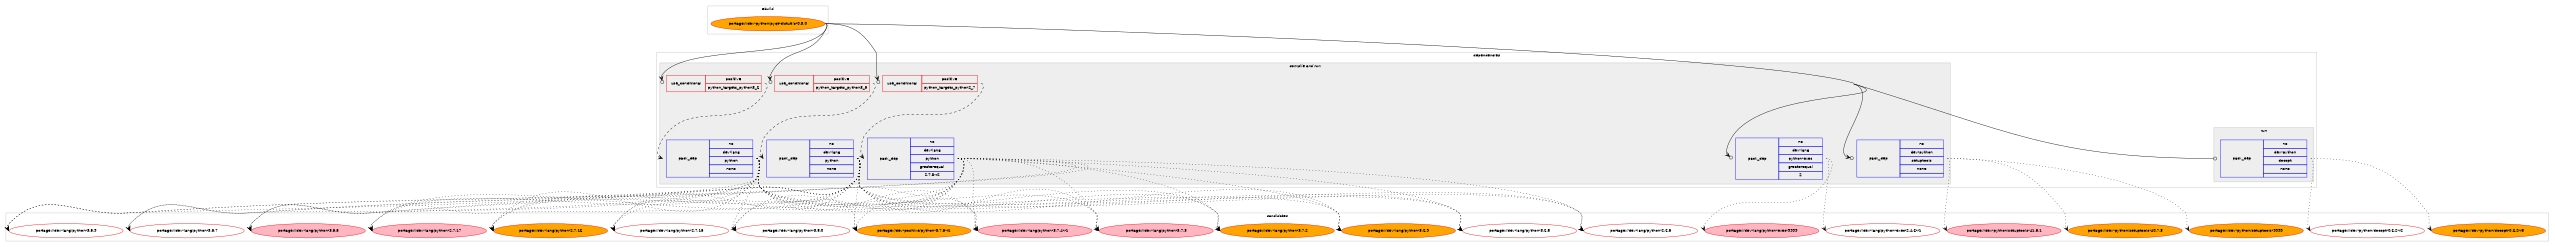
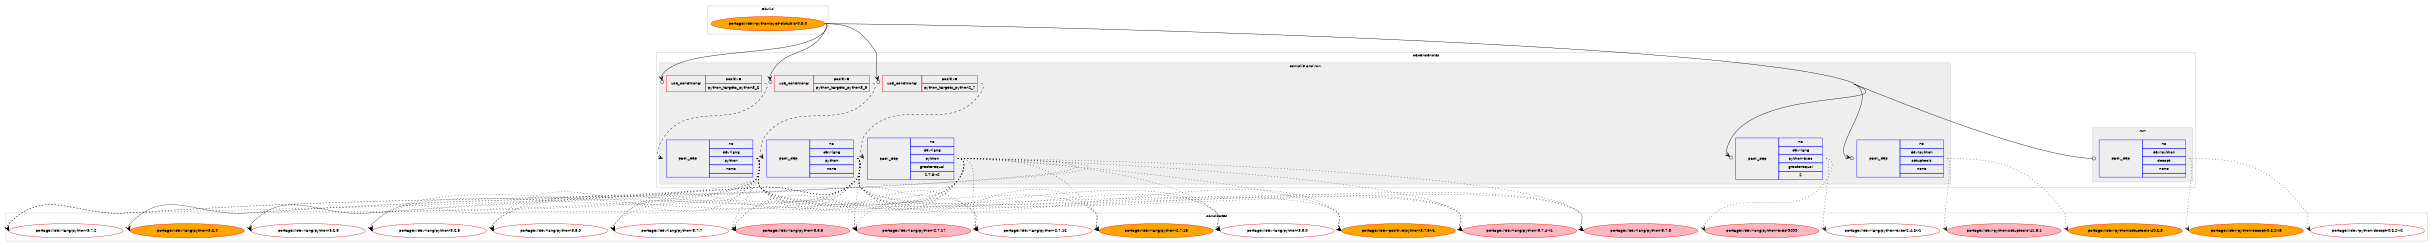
  digraph {
    compound=true
    concentrate=true
    fontname=Helvetica
    fontsize=10
    newrank=true
    rankdir=TB
    ranksep=1.5
    node [color=red fontname=Helvetica fontsize=10 style=filled]
    edge [arrowhead=vee headport=w style=dotted tailport=e weight=100]
    n1 [fillcolor=orange label="portage://dev-python/pyqt-distutils-0.3.0" width=4]
    n2 [color=blue label=<<TABLE BORDER="0" CELLBORDER="1" CELLSPACING="0" CELLPADDING="4" WIDTH="220"><TR><TD ROWSPAN="6" CELLPADDING="30">pack_dep</TD></TR><TR><TD WIDTH="110">no</TD></TR><TR><TD>dev-lang</TD></TR><TR><TD>python</TD></TR><TR><TD>greaterequal</TD></TR><TR><TD>2.7.5-r2</TD></TR></TABLE>> shape=none style=""]
    n3 [label=<<TABLE BORDER="0" CELLBORDER="1" CELLSPACING="0" CELLPADDING="4"><TR><TD ROWSPAN="3" CELLPADDING="10">use_conditional</TD></TR><TR><TD>positive</TD></TR><TR><TD>python_targets_python2_7</TD></TR></TABLE>> shape=none style=""]
    n4 [color=blue label=<<TABLE BORDER="0" CELLBORDER="1" CELLSPACING="0" CELLPADDING="4" WIDTH="220"><TR><TD ROWSPAN="6" CELLPADDING="30">pack_dep</TD></TR><TR><TD WIDTH="110">no</TD></TR><TR><TD>dev-lang</TD></TR><TR><TD>python</TD></TR><TR><TD>none</TD></TR><TR><TD></TD></TR></TABLE>> shape=none style=""]
    n5 [label=<<TABLE BORDER="0" CELLBORDER="1" CELLSPACING="0" CELLPADDING="4"><TR><TD ROWSPAN="3" CELLPADDING="10">use_conditional</TD></TR><TR><TD>positive</TD></TR><TR><TD>python_targets_python3_5</TD></TR></TABLE>> shape=none style=""]
    n6 [color=blue label=<<TABLE BORDER="0" CELLBORDER="1" CELLSPACING="0" CELLPADDING="4" WIDTH="220"><TR><TD ROWSPAN="6" CELLPADDING="30">pack_dep</TD></TR><TR><TD WIDTH="110">no</TD></TR><TR><TD>dev-lang</TD></TR><TR><TD>python</TD></TR><TR><TD>none</TD></TR><TR><TD></TD></TR></TABLE>> shape=none style=""]
    n7 [label=<<TABLE BORDER="0" CELLBORDER="1" CELLSPACING="0" CELLPADDING="4"><TR><TD ROWSPAN="3" CELLPADDING="10">use_conditional</TD></TR><TR><TD>positive</TD></TR><TR><TD>python_targets_python3_6</TD></TR></TABLE>> shape=none style=""]
    n8 [color=blue label=<<TABLE BORDER="0" CELLBORDER="1" CELLSPACING="0" CELLPADDING="4" WIDTH="220"><TR><TD ROWSPAN="6" CELLPADDING="30">pack_dep</TD></TR><TR><TD WIDTH="110">no</TD></TR><TR><TD>dev-lang</TD></TR><TR><TD>python-exec</TD></TR><TR><TD>greaterequal</TD></TR><TR><TD>2</TD></TR></TABLE>> shape=none style=""]
    n9 [color=blue label=<<TABLE BORDER="0" CELLBORDER="1" CELLSPACING="0" CELLPADDING="4" WIDTH="220"><TR><TD ROWSPAN="6" CELLPADDING="30">pack_dep</TD></TR><TR><TD WIDTH="110">no</TD></TR><TR><TD>dev-python</TD></TR><TR><TD>setuptools</TD></TR><TR><TD>none</TD></TR><TR><TD></TD></TR></TABLE>> shape=none style=""]
    n10 [color=blue label=<<TABLE BORDER="0" CELLBORDER="1" CELLSPACING="0" CELLPADDING="4" WIDTH="220"><TR><TD ROWSPAN="6" CELLPADDING="30">pack_dep</TD></TR><TR><TD WIDTH="110">no</TD></TR><TR><TD>dev-python</TD></TR><TR><TD>docopt</TD></TR><TR><TD>none</TD></TR><TR><TD></TD></TR></TABLE>> shape=none style=""]
-   n11 [fillcolor=white label="portage://dev-lang/python-2.7.15" width=4]
-   n12 [fillcolor=orange label="portage://dev-lang/python-2.7.16" width=4]
+   n11 [fillcolor=orange label="portage://dev-lang/python-2.7.15" width=4]
+   n12 [fillcolor=white label="portage://dev-lang/python-2.7.16" width=4]
    n13 [fillcolor=lightpink label="portage://dev-lang/python-2.7.17" width=4]
    n14 [fillcolor=lightpink label="portage://dev-lang/python-3.5.5" width=4]
-   n15 [fillcolor=white label="portage://dev-lang/python-3.5.7" width=4]
+   n15 [fillcolor=white label="portage://dev-lang/python-3.7.7" width=4]
    n16 [fillcolor=white label="portage://dev-lang/python-3.5.9" width=4]
-   n17 [fillcolor=white label="portage://dev-lang/python-2.6.5" width=4]
+   n17 [fillcolor=white label="portage://dev-lang/python-3.6.5" width=4]
    n18 [fillcolor=white label="portage://dev-lang/python-3.6.8" width=4]
    n19 [fillcolor=orange label="portage://dev-lang/python-3.6.9" width=4]
-   n20 [fillcolor=orange label="portage://dev-lang/python-3.7.2" width=4]
+   n20 [fillcolor=white label="portage://dev-lang/python-3.7.2" width=4]
    n21 [fillcolor=lightpink label="portage://dev-lang/python-3.7.3" width=4]
    n22 [fillcolor=lightpink label="portage://dev-lang/python-3.7.4-r1" width=4]
    n23 [fillcolor=orange label="portage://dev-positive/python-3.7.5-r1" width=4]
    n24 [fillcolor=white label="portage://dev-lang/python-3.8.0" width=4]
    n25 [fillcolor=white label="portage://dev-lang/python-exec-2.4.6-r1" width=4]
    n26 [fillcolor=lightpink label="portage://dev-lang/python-exec-9999" width=4]
-   n27 [fillcolor=orange label="portage://dev-python/setuptools-40.7.3" width=4]
+   n27 [fillcolor=orange label="portage://dev-python/setuptools-40.6.3" width=4]
    n28 [fillcolor=lightpink label="portage://dev-python/setuptools-41.5.1" width=4]
-   n29 [fillcolor=orange label="portage://dev-python/setuptools-9999" width=4]
    n30 [fillcolor=white label="portage://dev-python/docopt-0.6.2-r2" width=4]
    n31 [fillcolor=orange label="portage://dev-python/docopt-0.6.2-r3" width=4]
    subgraph cluster_1 {
      color=gray
      label=<<i>ebuild</i>>
      rank=same
      n1
    }
    subgraph cluster_2 {
      color=gray
      label=<<i>dependencies</i>>
      subgraph cluster_3 {
        color=gray
        fillcolor="#eeeeee"
        label=<<i>compile</i>>
        style=filled
      }
      subgraph cluster_4 {
        color=gray
        fillcolor="#eeeeee"
        label=<<i>compile and run</i>>
        style=filled
        subgraph sub_5 {
          color=gray
          fillcolor="#eeeeee"
          label=<<i>compile and run</i>>
          style=filled
          n5
          subgraph sub_6 {
            color=gray
            fillcolor="#eeeeee"
            label=<<i>compile and run</i>>
            style=filled
            n4
          }
        }
        subgraph sub_7 {
          color=gray
          fillcolor="#eeeeee"
          label=<<i>compile and run</i>>
          style=filled
          n3
          subgraph sub_8 {
            color=gray
            fillcolor="#eeeeee"
            label=<<i>compile and run</i>>
            style=filled
            n2
          }
        }
        subgraph sub_9 {
          color=gray
          fillcolor="#eeeeee"
          label=<<i>compile and run</i>>
          style=filled
          n7
          subgraph sub_10 {
            color=gray
            fillcolor="#eeeeee"
            label=<<i>compile and run</i>>
            style=filled
            n6
          }
        }
        subgraph sub_11 {
          color=gray
          fillcolor="#eeeeee"
          label=<<i>compile and run</i>>
          style=filled
          n8
        }
        subgraph sub_12 {
          color=gray
          fillcolor="#eeeeee"
          label=<<i>compile and run</i>>
          style=filled
          n9
        }
      }
      subgraph cluster_13 {
        color=gray
        fillcolor="#eeeeee"
        label=<<i>run</i>>
        style=filled
        subgraph sub_14 {
          color=gray
          fillcolor="#eeeeee"
          label=<<i>run</i>>
          style=filled
          n10
        }
      }
    }
    subgraph cluster_15 {
      color=gray
      label=<<i>candidates</i>>
      rank=same
      subgraph sub_16 {
        color=black
        label=<<i>candidates</i>>
        nodesep=1
        rank=same
        n11
        n12
        n13
        n14
        n15
        n16
        n17
        n18
        n19
        n20
        n21
        n22
        n23
        n24
      }
      subgraph sub_17 {
        color=black
        label=<<i>candidates</i>>
        nodesep=1
        rank=same
        n11
        n12
        n13
        n14
        n15
        n16
        n17
        n18
        n19
        n20
        n21
        n22
        n23
        n24
      }
      subgraph sub_18 {
        color=black
        label=<<i>candidates</i>>
        nodesep=1
        rank=same
        n11
        n12
        n13
        n14
        n15
        n16
        n17
        n18
        n19
        n20
        n21
        n22
        n23
        n24
      }
      subgraph sub_19 {
        color=black
        label=<<i>candidates</i>>
        nodesep=1
        rank=same
        n25
        n26
      }
      subgraph sub_20 {
        color=black
        label=<<i>candidates</i>>
        nodesep=1
        rank=same
        n27
        n28
-       n29
      }
      subgraph sub_21 {
        color=black
        label=<<i>candidates</i>>
        nodesep=1
        rank=same
        n30
        n31
      }
    }
    n1 -> n3 [arrowhead=odotvee style=solid weight=20]
    n1 -> n5 [arrowhead=odotvee style=solid weight=20]
    n1 -> n7 [arrowhead=odotvee style=solid weight=20]
    n1 -> n8 [arrowhead=odotvee style=solid weight=20]
    n1 -> n9 [arrowhead=odotvee style=solid weight=20]
    n1 -> n10 [arrowhead=odot style=solid weight=20]
    n2 -> n11
    n2 -> n12
    n2 -> n13
    n2 -> n14
    n2 -> n15
    n2 -> n16
    n2 -> n17
    n2 -> n18
    n2 -> n19
    n2 -> n20
    n2 -> n21
    n2 -> n22
    n2 -> n23
    n2 -> n24
    n3 -> n2 [style=dashed weight=20]
    n4 -> n11
    n4 -> n12
    n4 -> n13
    n4 -> n14
    n4 -> n15
    n4 -> n16
    n4 -> n17
    n4 -> n18
    n4 -> n19
    n4 -> n20
    n4 -> n21
    n4 -> n22
    n4 -> n23
    n4 -> n24
    n5 -> n4 [style=dashed weight=20]
    n6 -> n11
    n6 -> n12
    n6 -> n13
    n6 -> n14
    n6 -> n15
    n6 -> n16
    n6 -> n17
    n6 -> n18
    n6 -> n19
    n6 -> n20
    n6 -> n21
    n6 -> n22
    n6 -> n23
    n6 -> n24
    n7 -> n6 [style=dashed weight=20]
    n8 -> n25
    n8 -> n26
    n9 -> n27
    n9 -> n28
-   n9 -> n29
    n10 -> n30
    n10 -> n31
  }
